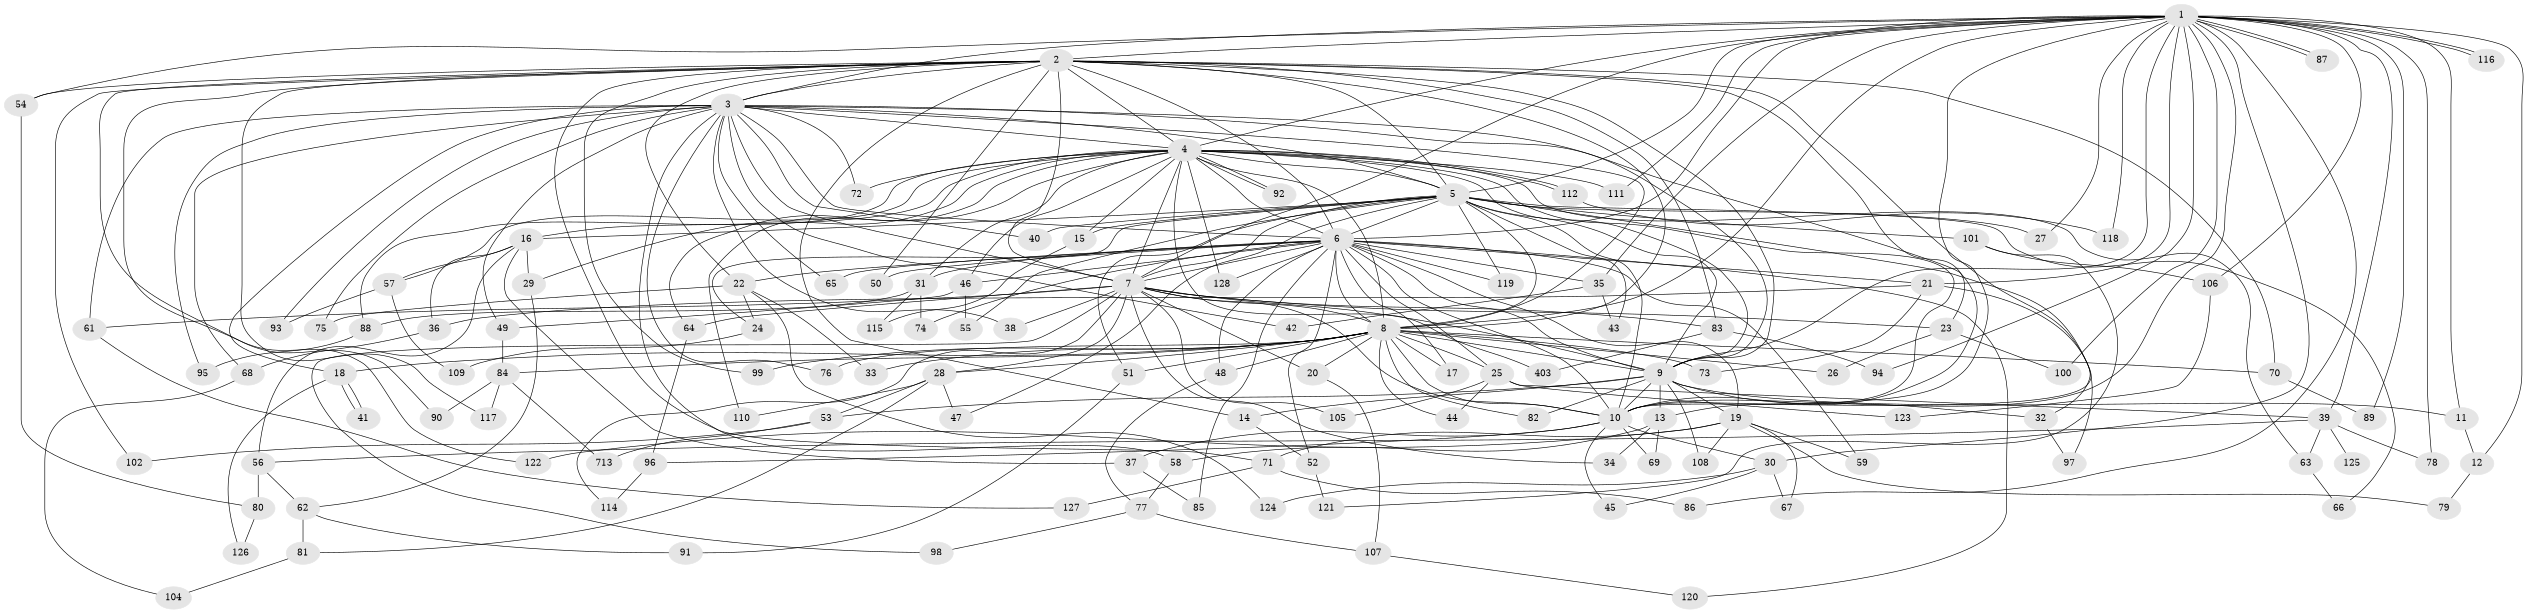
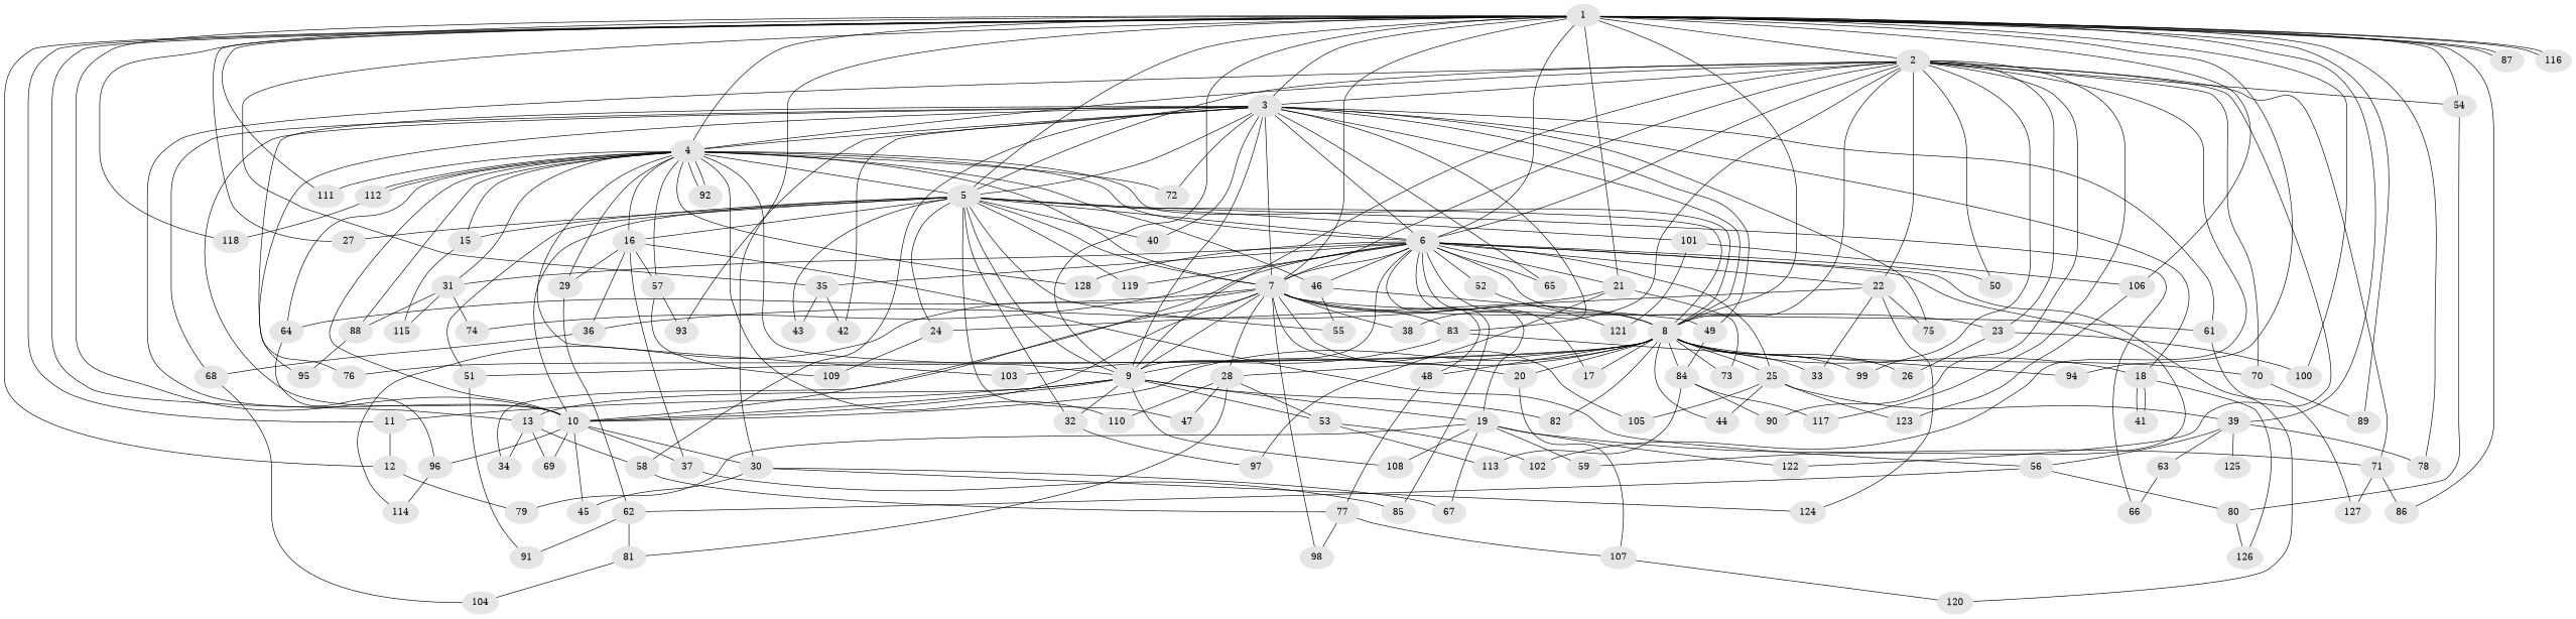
  graph {
    node [color=gray90 style=filled]
    1
    2
    3
    4
    5
    6
    7
    8
    9
    10
    11
    12
    13
    21
    27
    30
    35
    39
    54
    78
    86
    87
    89
    94
    100
    106
    111
    116
    118
-   14
    22
    23
    50
    70
    71
    83
    90
    99
    102
    117
    122
    18
    38
    40
    42
    49
    58
    61
    65
    68
    72
    75
    76
    93
    95
    15
    16
    29
    31
    46
    57
    63
    64
    88
    92
-   103 [label=403]
+   103
    110
    112
    128
    24
    32
    43
    47
    51
    55
    66
    101
    119
    17
    19
    25
    48
    52
    59
    74
    85
    120
    20
    28
    34
    98
    105
    114
    26
    33
    44
    73
    82
    84
    53
    108
    37
    45
    69
    96
    79
    36
    97
    67
    124
    56
    125
    80
    123
    127
    41
    126
    77
    104
    115
    62
    109
    91
    121
    107
    81
-   113 [label=713]
+   113
    1 -- 2
    1 -- 3
    1 -- 4
    1 -- 5
    1 -- 6
    1 -- 7
    1 -- 8
    1 -- 9
    1 -- 10
    1 -- 11
    1 -- 12
    1 -- 13
    1 -- 21
    1 -- 27
    1 -- 30
    1 -- 35
    1 -- 39
    1 -- 54
    1 -- 78
    1 -- 86
    1 -- 87
    1 -- 87
    1 -- 89
    1 -- 94
    1 -- 100
    1 -- 106
    1 -- 111
    1 -- 116
    1 -- 116
    1 -- 118
    2 -- 3
    2 -- 4
    2 -- 5
    2 -- 6
    2 -- 7
    2 -- 8
    2 -- 9
    2 -- 10
    2 -- 54
-   2 -- 14
    2 -- 22
    2 -- 23
    2 -- 50
    2 -- 70
    2 -- 71
    2 -- 83
    2 -- 90
    2 -- 99
    2 -- 102
    2 -- 117
    2 -- 122
    3 -- 4
    3 -- 5
    3 -- 6
    3 -- 7
    3 -- 8
    3 -- 9
    3 -- 10
    3 -- 18
    3 -- 38
    3 -- 40
    3 -- 42
    3 -- 49
    3 -- 58
    3 -- 61
    3 -- 65
    3 -- 68
    3 -- 72
    3 -- 75
    3 -- 76
    3 -- 93
    3 -- 95
    4 -- 5
    4 -- 6
    4 -- 7
    4 -- 8
    4 -- 9
    4 -- 10
    4 -- 111
    4 -- 72
    4 -- 15
    4 -- 16
    4 -- 29
    4 -- 31
    4 -- 46
    4 -- 57
-   4 -- 63
    4 -- 64
    4 -- 88
    4 -- 92
    4 -- 92
    4 -- 103
    4 -- 110
    4 -- 112
    4 -- 112
    4 -- 128
    5 -- 6
    5 -- 7
    5 -- 8
    5 -- 9
    5 -- 10
    5 -- 27
    5 -- 40
    5 -- 15
    5 -- 16
    5 -- 24
    5 -- 32
    5 -- 43
    5 -- 47
    5 -- 51
    5 -- 55
    5 -- 66
    5 -- 101
    5 -- 119
    6 -- 7
    6 -- 8
    6 -- 9
    6 -- 10
    6 -- 21
    6 -- 35
    6 -- 22
    6 -- 50
    6 -- 65
    6 -- 31
    6 -- 46
    6 -- 128
    6 -- 119
    6 -- 17
    6 -- 19
    6 -- 25
    6 -- 48
    6 -- 52
    6 -- 59
    6 -- 74
    6 -- 85
    6 -- 120
    7 -- 8
    7 -- 9
    7 -- 10
    7 -- 23
    7 -- 83
    7 -- 38
    7 -- 61
    7 -- 64
    7 -- 20
    7 -- 28
    7 -- 34
    7 -- 98
    7 -- 105
    7 -- 114
    8 -- 9
    8 -- 10
    8 -- 70
    8 -- 99
    8 -- 18
    8 -- 76
    8 -- 51
    8 -- 17
    8 -- 25
    8 -- 48
    8 -- 20
    8 -- 28
    8 -- 26
    8 -- 33
    8 -- 44
    8 -- 73
    8 -- 82
    8 -- 84
    9 -- 10
    9 -- 11
    9 -- 13
-   9 -- 14
    9 -- 32
    9 -- 19
    9 -- 82
    9 -- 53
    9 -- 108
    10 -- 30
    10 -- 37
    10 -- 45
    10 -- 69
    10 -- 96
    11 -- 12
    12 -- 79
    13 -- 58
    13 -- 34
    13 -- 69
    21 -- 73
    21 -- 36
    21 -- 97
    30 -- 45
    30 -- 67
    30 -- 124
    35 -- 42
    35 -- 43
    39 -- 78
    39 -- 63
    39 -- 56
    39 -- 125
    54 -- 80
    106 -- 123
-   14 -- 52
    22 -- 75
    22 -- 24
    22 -- 33
    22 -- 124
    23 -- 100
    23 -- 26
    70 -- 89
    71 -- 86
    71 -- 127
    83 -- 94
    83 -- 103
    18 -- 41
    18 -- 41
    18 -- 126
    49 -- 84
    58 -- 77
    61 -- 127
    68 -- 104
    15 -- 115
    16 -- 29
    16 -- 57
    16 -- 37
    16 -- 36
    16 -- 56
    29 -- 62
    31 -- 88
    31 -- 74
    31 -- 115
    46 -- 49
    46 -- 55
    57 -- 93
    57 -- 109
    63 -- 66
    64 -- 96
    88 -- 95
    112 -- 118
    24 -- 109
    32 -- 97
    51 -- 91
    101 -- 106
    101 -- 121
    19 -- 71
    19 -- 122
    19 -- 59
    19 -- 108
    19 -- 79
    19 -- 67
    25 -- 39
    25 -- 105
    25 -- 44
    25 -- 123
    48 -- 77
    52 -- 121
    20 -- 107
    28 -- 110
    28 -- 47
    28 -- 53
    28 -- 81
    84 -- 90
    84 -- 117
    84 -- 113
    53 -- 102
    53 -- 113
    37 -- 85
    96 -- 114
    36 -- 68
    56 -- 80
    56 -- 62
    80 -- 126
    77 -- 98
    77 -- 107
    62 -- 91
    62 -- 81
    107 -- 120
    81 -- 104
  }
